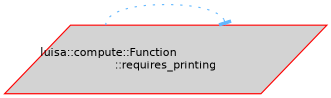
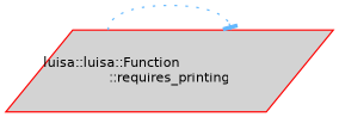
  digraph {
    rankdir=LR
-   n1 [color=red fillcolor=lightgrey fontcolor=black fontname=Helvetica fontsize=10 height=0.2 label="luisa::compute::Function\l::requires_printing" shape=parallelogram style=filled width=0.4]
+   n1 [color=red fillcolor=lightgrey fontcolor=black fontname=Helvetica fontsize=10 height=0.2 label="luisa::luisa::Function\l::requires_printing" shape=parallelogram style=filled width=0.4]
    n1 -> n1 [color=steelblue1 fontname=Helvetica fontsize=10 labelfontname=Helvetica labelfontsize=10 style=dotted arrowhead=tee]
  }
